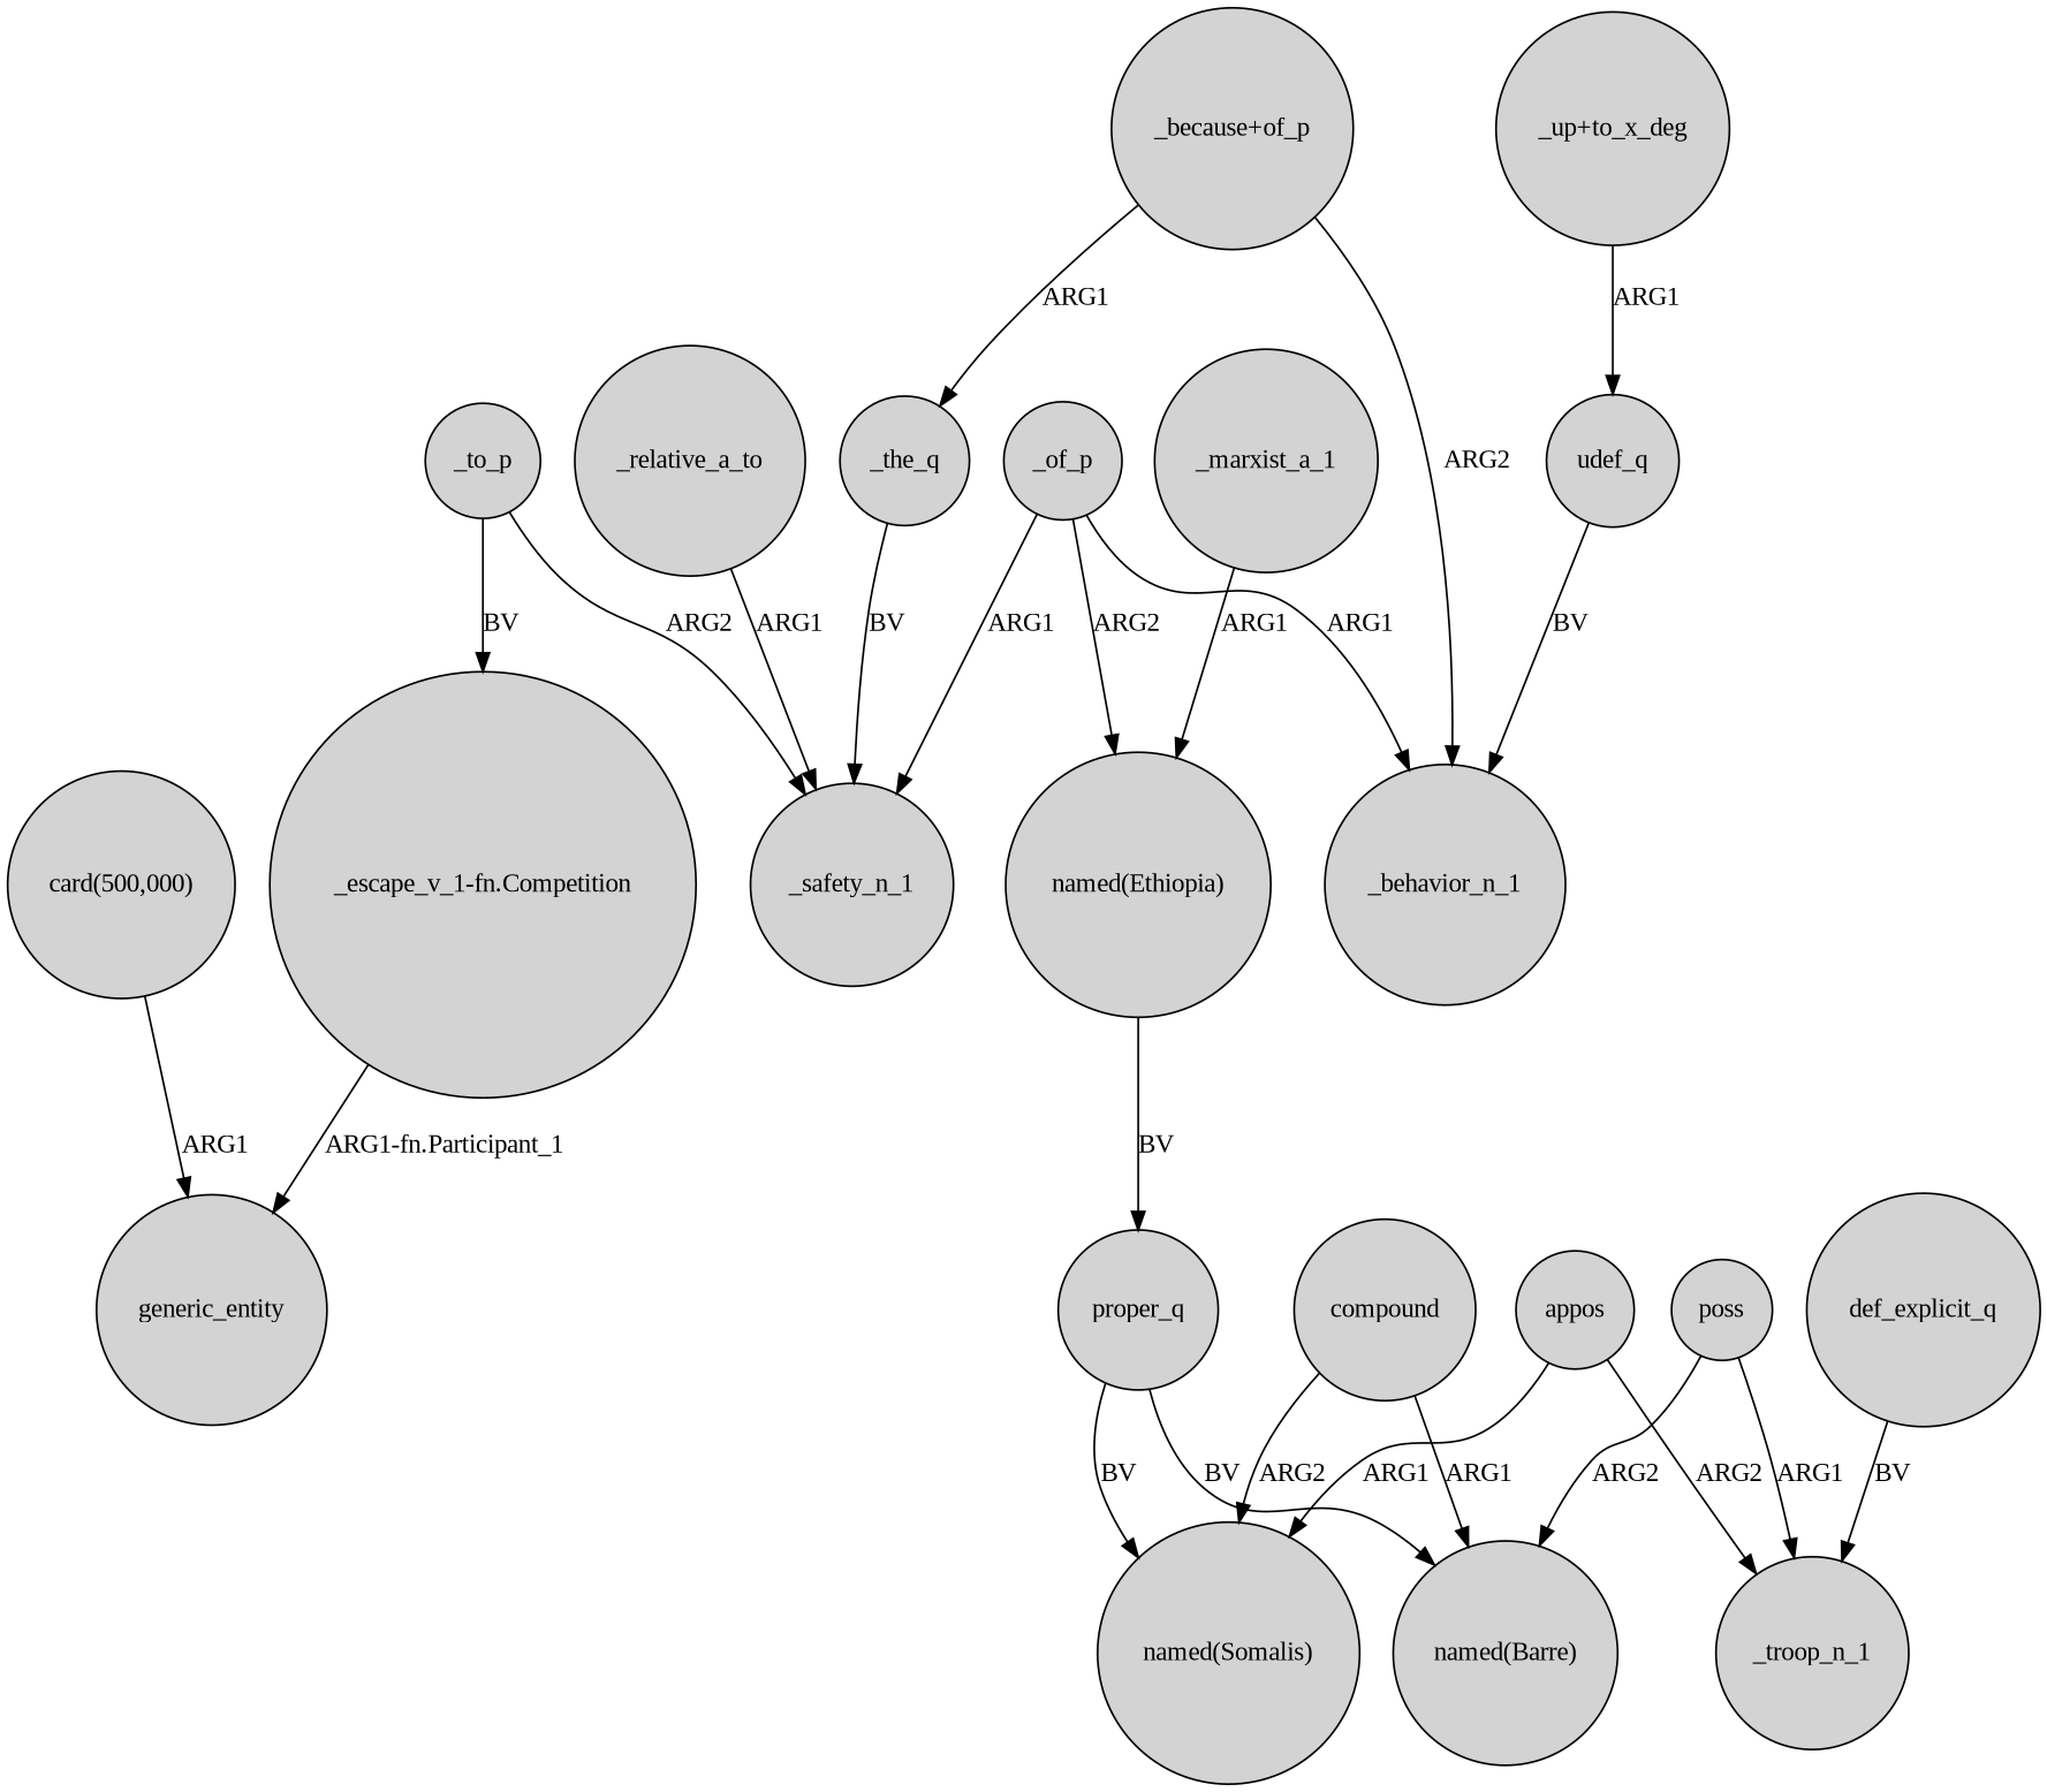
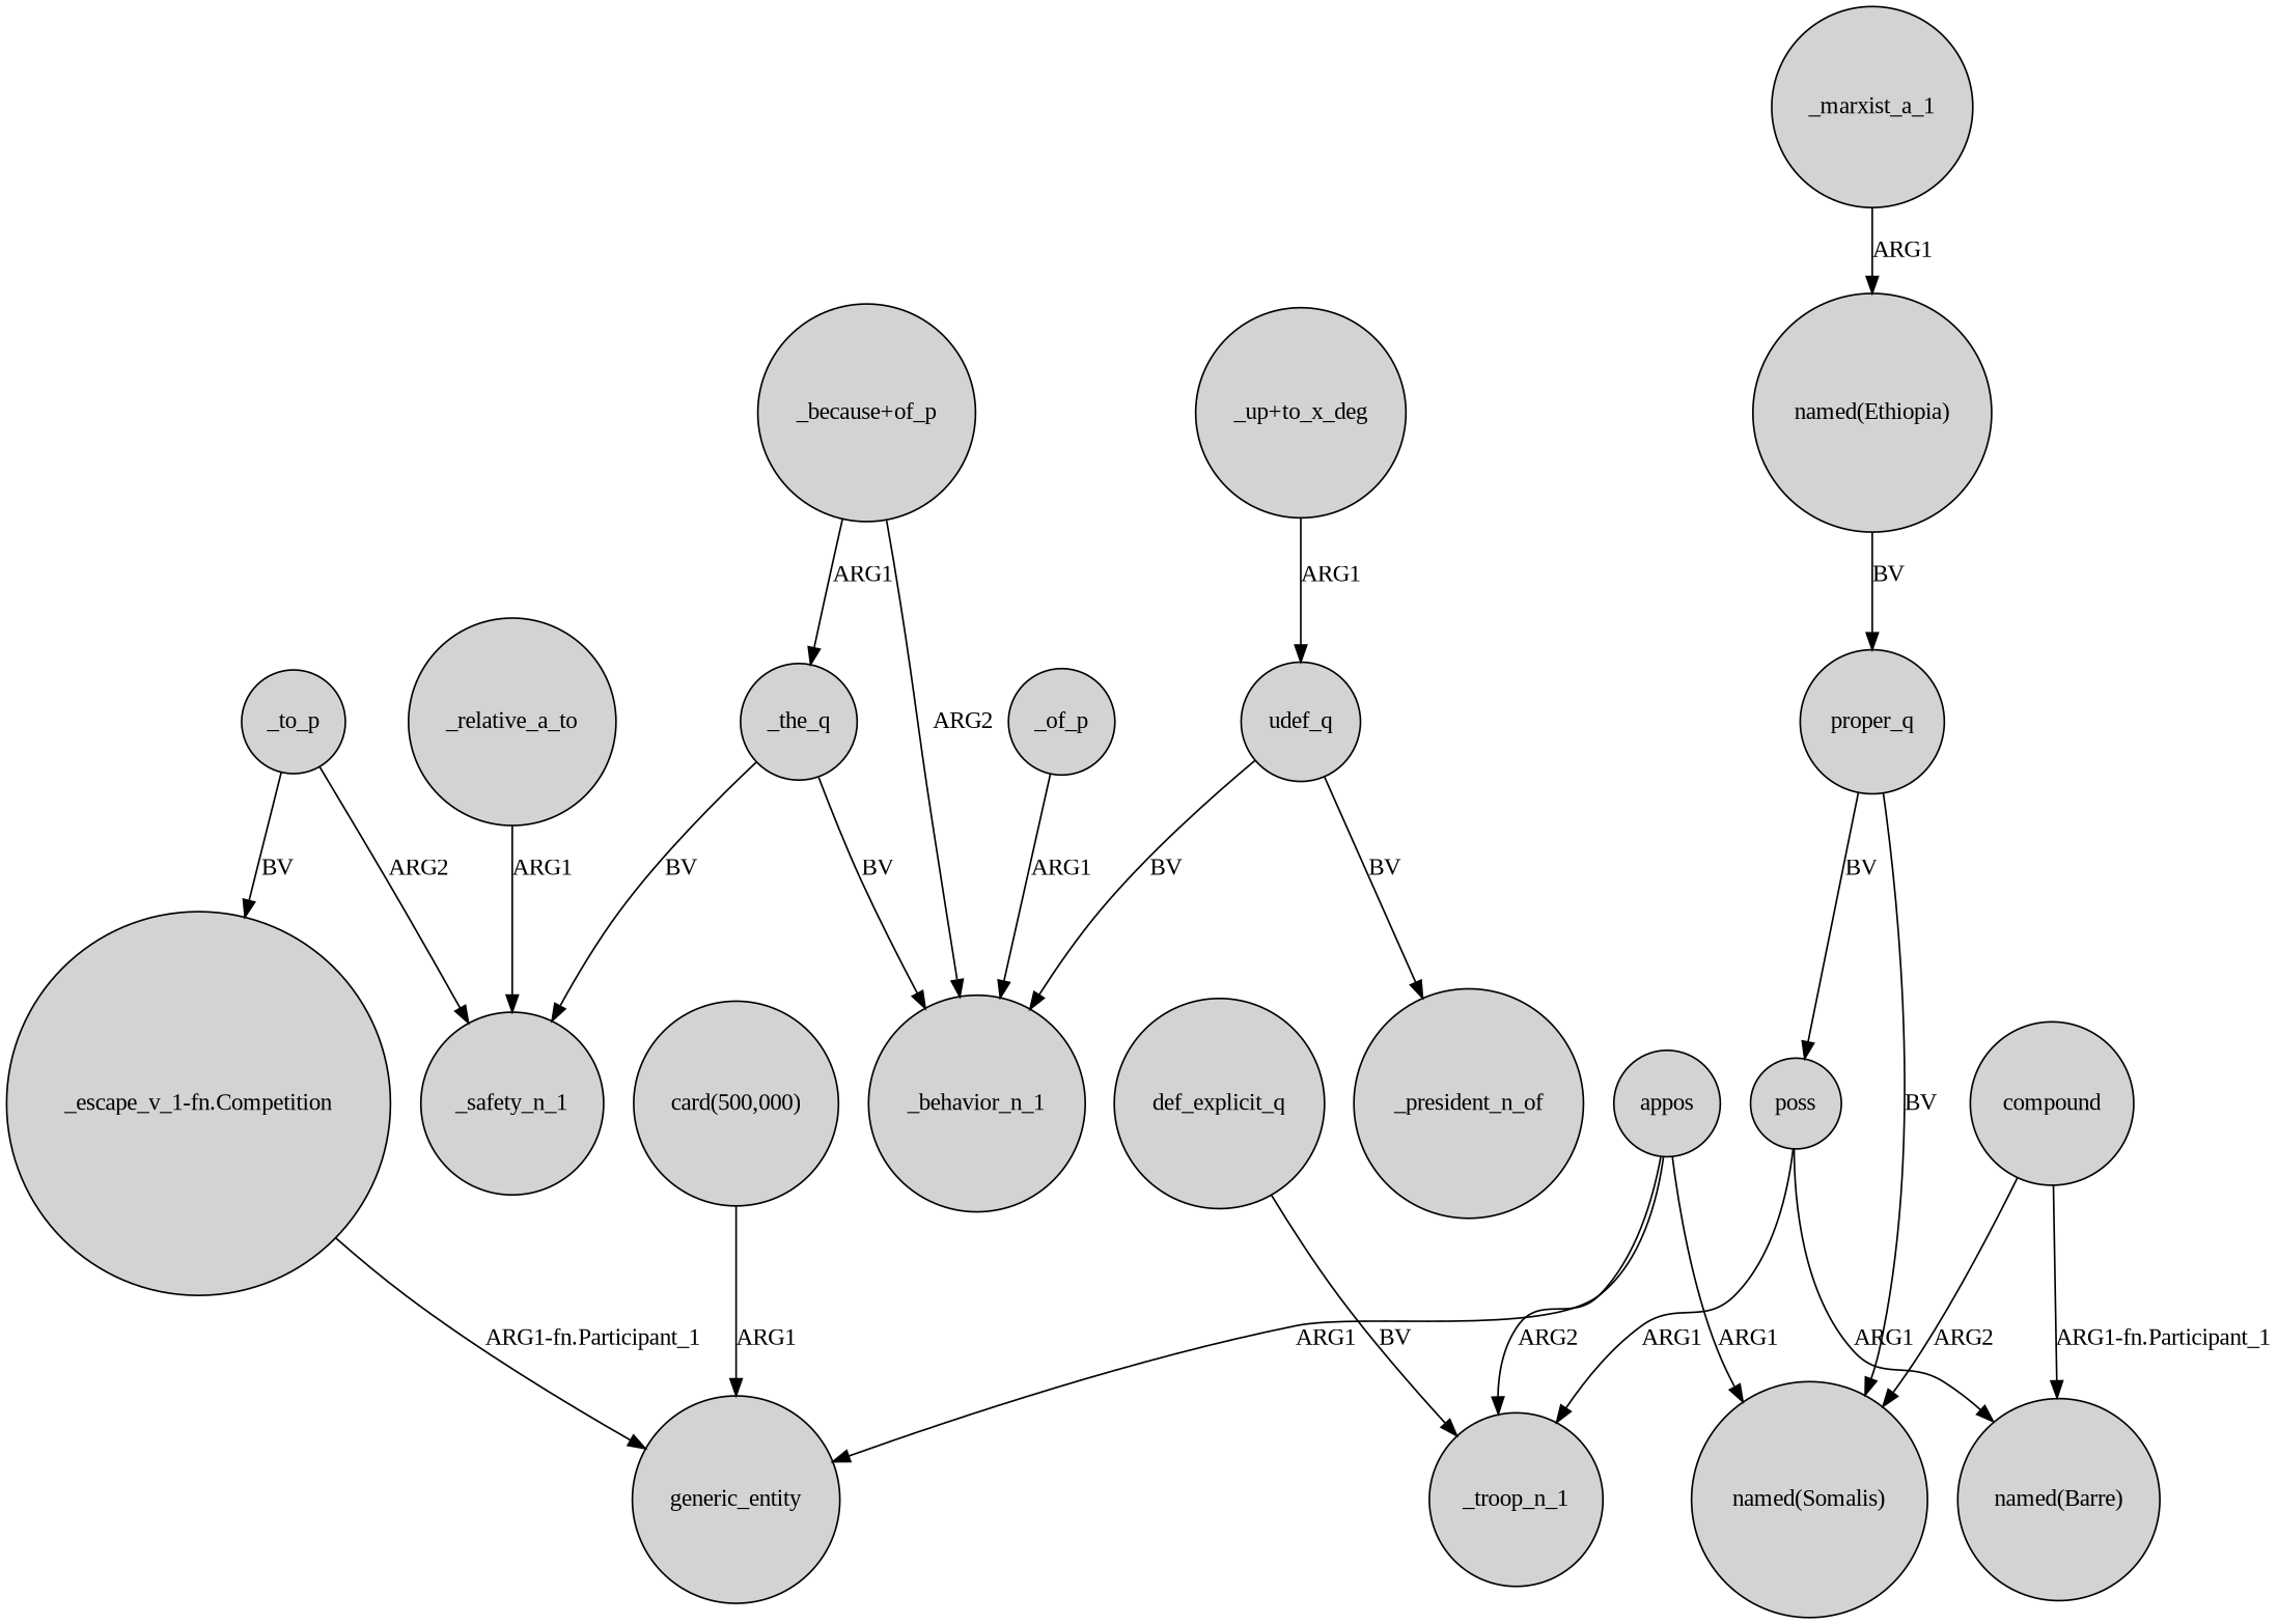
  digraph {
    fontname="Liberation Serif"
    node [fontname="Liberation Serif" shape=circle style=filled]
    edge [fontname="Liberation Serif"]
    _the_q
    _safety_n_1
    _behavior_n_1
    _marxist_a_1
    "named(Ethiopia)"
    proper_q
    compound
    "named(Barre)"
    "named(Somalis)"
    _to_p
    "_escape_v_1-fn.Competition"
    generic_entity
    _of_p
    appos
    _troop_n_1
    "card(500,000)"
    udef_q
+   _president_n_of
    _relative_a_to
    "_because+of_p"
    poss
    def_explicit_q
    "_up+to_x_deg"
    _the_q -> _safety_n_1 [label=BV]
+   _the_q -> _behavior_n_1 [label=BV]
    _marxist_a_1 -> "named(Ethiopia)" [label=ARG1]
    "named(Ethiopia)" -> proper_q [label=BV]
-   proper_q -> "named(Barre)" [label=BV]
+   proper_q -> poss [label=BV]
    proper_q -> "named(Somalis)" [label=BV]
-   compound -> "named(Barre)" [label=ARG1]
+   compound -> "named(Barre)" [label="ARG1-fn.Participant_1"]
    compound -> "named(Somalis)" [label=ARG2]
    _to_p -> _safety_n_1 [label=ARG2]
    _to_p -> "_escape_v_1-fn.Competition" [label=BV]
    "_escape_v_1-fn.Competition" -> generic_entity [label="ARG1-fn.Participant_1"]
-   _of_p -> _safety_n_1 [label=ARG1]
    _of_p -> _behavior_n_1 [label=ARG1]
-   _of_p -> "named(Ethiopia)" [label=ARG2]
    appos -> "named(Somalis)" [label=ARG1]
+   appos -> generic_entity [label=ARG1]
    appos -> _troop_n_1 [label=ARG2]
    "card(500,000)" -> generic_entity [label=ARG1]
    udef_q -> _behavior_n_1 [label=BV]
+   udef_q -> _president_n_of [label=BV]
    _relative_a_to -> _safety_n_1 [label=ARG1]
    "_because+of_p" -> _the_q [label=ARG1]
    "_because+of_p" -> _behavior_n_1 [label=ARG2]
-   poss -> "named(Barre)" [label=ARG2]
+   poss -> "named(Barre)" [label=ARG1]
    poss -> _troop_n_1 [label=ARG1]
    def_explicit_q -> _troop_n_1 [label=BV]
    "_up+to_x_deg" -> udef_q [label=ARG1]
  }
